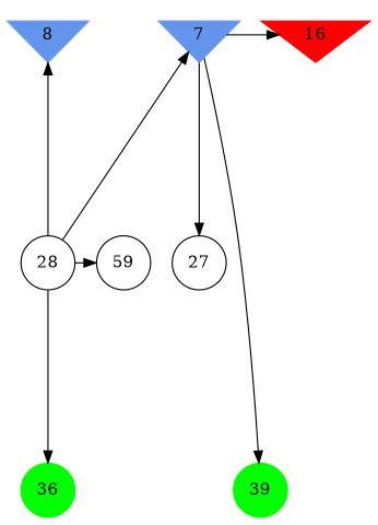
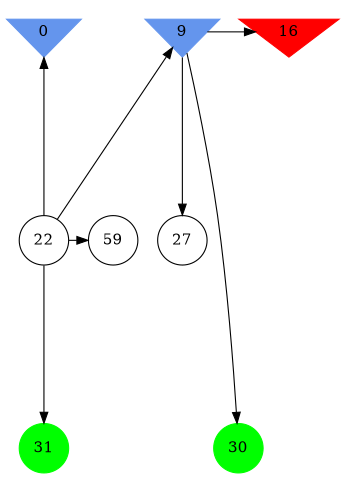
  digraph {
    ranksep=2.0
    node [color=black shape=circle style=filled]
-   0 [color=cornflowerblue shape=invtriangle label=8]
-   7 [color=cornflowerblue shape=invtriangle]
+   0 [color=cornflowerblue shape=invtriangle]
+   7 [color=cornflowerblue shape=invtriangle label=9]
    16 [color=red shape=invtriangle]
    n4 [label=27 style=""]
-   28 [style=""]
+   28 [label=22 style=""]
    n6 [label=59 style=""]
-   30 [color=green label=39]
-   31 [color=green label=36]
+   30 [color=green]
+   31 [color=green]
    subgraph sub_1 {
      rank=same
      0
      7
      16
    }
    subgraph sub_2 {
      rank=same
      n4
      28
      n6
    }
    subgraph sub_3 {
      rank=same
      30
      31
    }
    7 -> 16
    7 -> n4
    7 -> 30
    28 -> 0
    28 -> 7
    28 -> n6
    28 -> 31
  }
